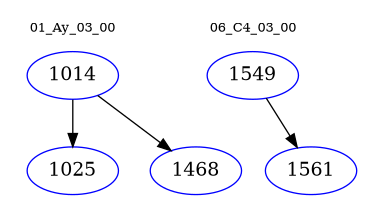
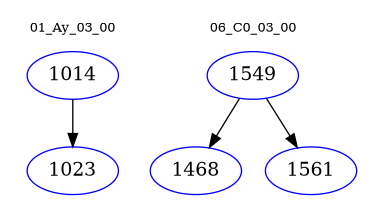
  digraph {
    node [color=blue]
    edge [color=black]
    n1 [label=1014]
-   n2 [label=1025]
+   n2 [label=1023]
    n3 [label=1549]
    n4 [label=1561]
    n5 [label=1468]
    subgraph cluster_1 {
      color=white
      fontsize=10
      label="01_Ay_03_00"
      n1
      n2
    }
    subgraph cluster_2 {
      color=white
      fontsize=10
-     label="06_C4_03_00"
+     label="06_C0_03_00"
      n3
      n4
      n5
    }
    n1 -> n2
    n3 -> n4
-   n1 -> n5
+   n3 -> n5
  }
